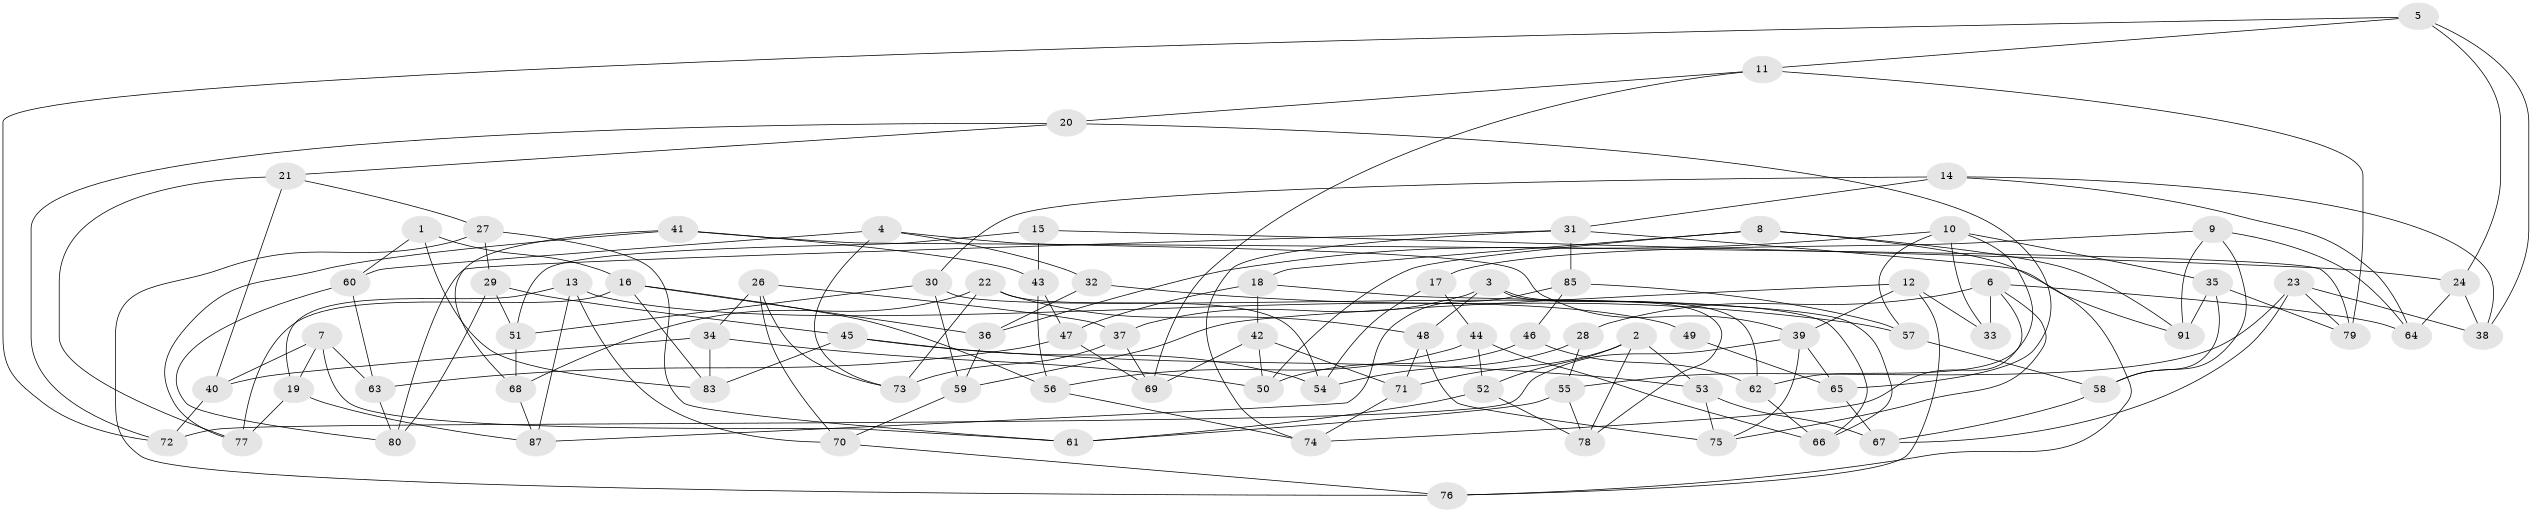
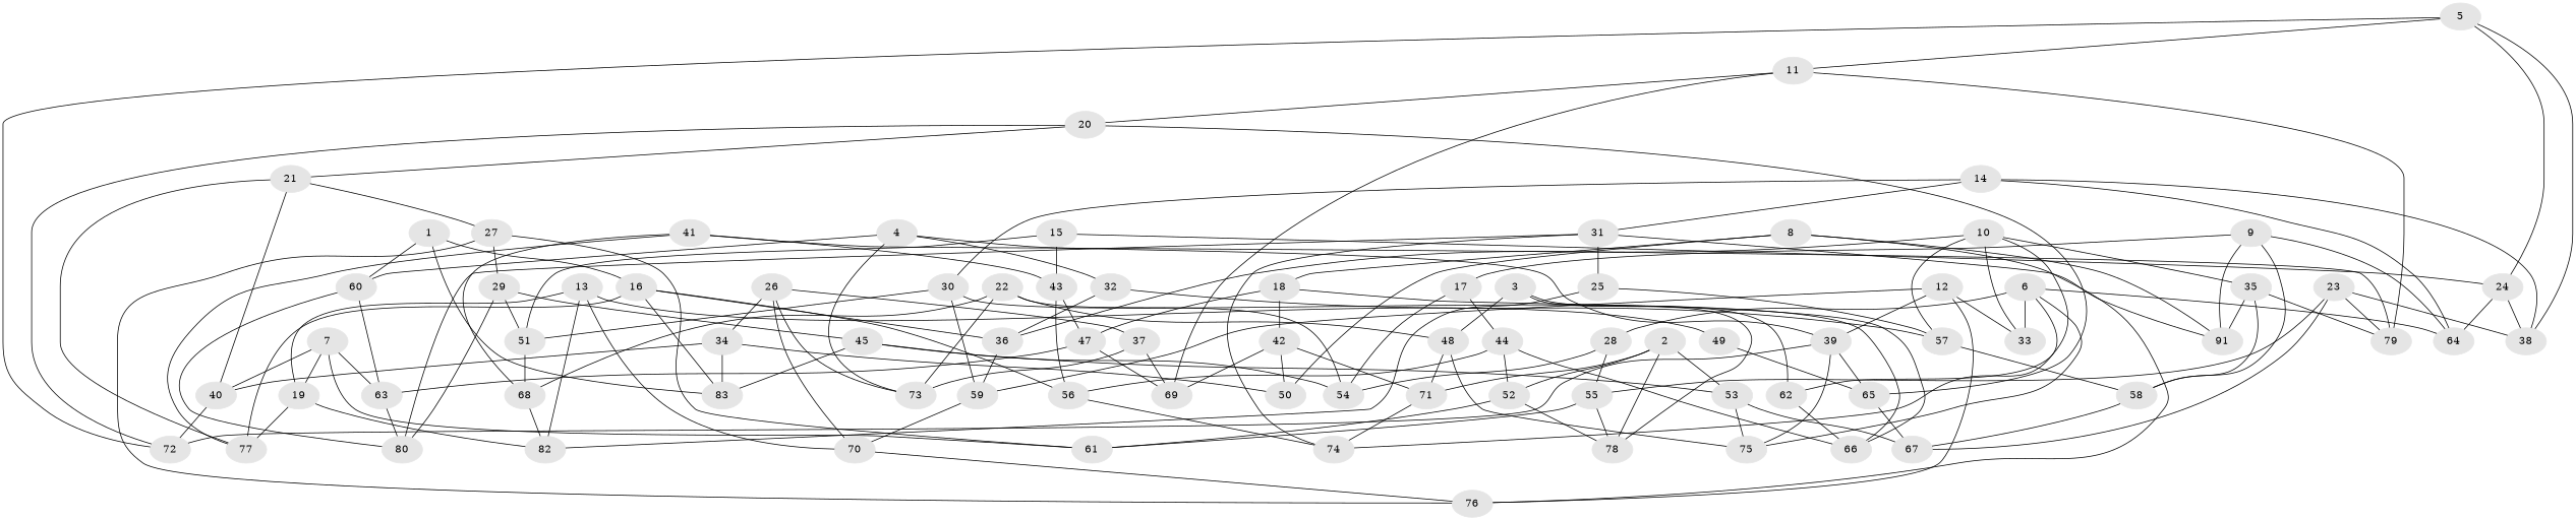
  graph {
    node [color=gray90 style=filled]
    1
    16
    60
    83
    36
    56
    77
    n8 [label=91]
    35
    58
    79
    63
    80
    2
    52
    53
    71
    78
    61
    75
    67
    74
    3
    37
    48
    62
    73
    69
    66
    4
    32
    39
    57
    72
    65
    5
    11
    24
    38
    20
    64
    6
    28
    33
    54
    55
    7
    19
    40
-   82 [label=87]
+   82
    8
    18
    50
    76
    42
    47
    9
    17
    44
    10
    59
    21
    12
    70
    13
    49
    14
    30
    31
    51
-   25 [label=85]
+   25
    15
    43
    68
-   46
    27
    29
    22
    23
    26
    34
    45
    41
    1 -- 16
    1 -- 60
    1 -- 83
    16 -- 83
    16 -- 36
    16 -- 56
    16 -- 77
    60 -- 63
    60 -- 80
    36 -- 59
    56 -- 74
    35 -- n8
    35 -- 58
    35 -- 79
    58 -- 67
    63 -- 80
    2 -- 52
    2 -- 53
    2 -- 71
    2 -- 78
    52 -- 78
    52 -- 61
    53 -- 75
    53 -- 67
    71 -- 74
    3 -- 78
-   3 -- 37
    3 -- 48
    3 -- 62
    37 -- 73
    37 -- 69
    48 -- 71
    48 -- 75
    62 -- 66
    4 -- 60
    4 -- 73
    4 -- 32
    4 -- 39
    32 -- 36
    32 -- 57
    39 -- 75
    39 -- 72
    39 -- 65
    57 -- 58
    65 -- 67
    5 -- 72
    5 -- 11
    5 -- 24
    5 -- 38
    11 -- 79
    11 -- 69
    11 -- 20
    24 -- 38
    24 -- 64
    20 -- 72
    20 -- 65
    20 -- 21
    6 -- 75
    6 -- 74
    6 -- 64
    6 -- 28
    6 -- 33
    28 -- 54
    28 -- 55
    55 -- 78
    55 -- 61
    7 -- 63
    7 -- 61
    7 -- 19
    7 -- 40
    19 -- 77
    19 -- 82
    40 -- 72
    8 -- n8
    8 -- 18
    8 -- 50
    8 -- 76
    18 -- 66
    18 -- 42
    18 -- 47
    42 -- 71
    42 -- 69
    42 -- 50
    47 -- 63
    47 -- 69
    9 -- n8
    9 -- 58
    9 -- 64
    9 -- 17
    17 -- 54
    17 -- 44
    44 -- 56
    44 -- 52
    44 -- 66
    10 -- 36
    10 -- 35
    10 -- 62
    10 -- 57
    10 -- 33
    59 -- 70
    21 -- 77
    21 -- 40
    21 -- 27
    12 -- 39
    12 -- 33
    12 -- 76
    12 -- 59
    70 -- 76
    13 -- 19
    13 -- 82
    13 -- 70
    13 -- 49
    49 -- 65
    14 -- 38
    14 -- 64
    14 -- 30
    14 -- 31
    30 -- 66
    30 -- 59
    30 -- 51
    31 -- n8
    31 -- 80
    31 -- 74
    31 -- 25
    51 -- 68
    25 -- 57
    25 -- 82
-   25 -- 46
    15 -- 24
    15 -- 51
    15 -- 43
    43 -- 56
    43 -- 47
    68 -- 82
-   46 -- 62
-   46 -- 50
    27 -- 61
    27 -- 76
    27 -- 29
    29 -- 80
    29 -- 51
    29 -- 45
    22 -- 48
    22 -- 73
    22 -- 54
    22 -- 68
    23 -- 79
    23 -- 67
    23 -- 38
    23 -- 55
    26 -- 37
    26 -- 73
    26 -- 70
    26 -- 34
    34 -- 83
    34 -- 40
    34 -- 50
    45 -- 83
    45 -- 53
    45 -- 54
    41 -- 77
    41 -- 79
    41 -- 43
    41 -- 68
  }
